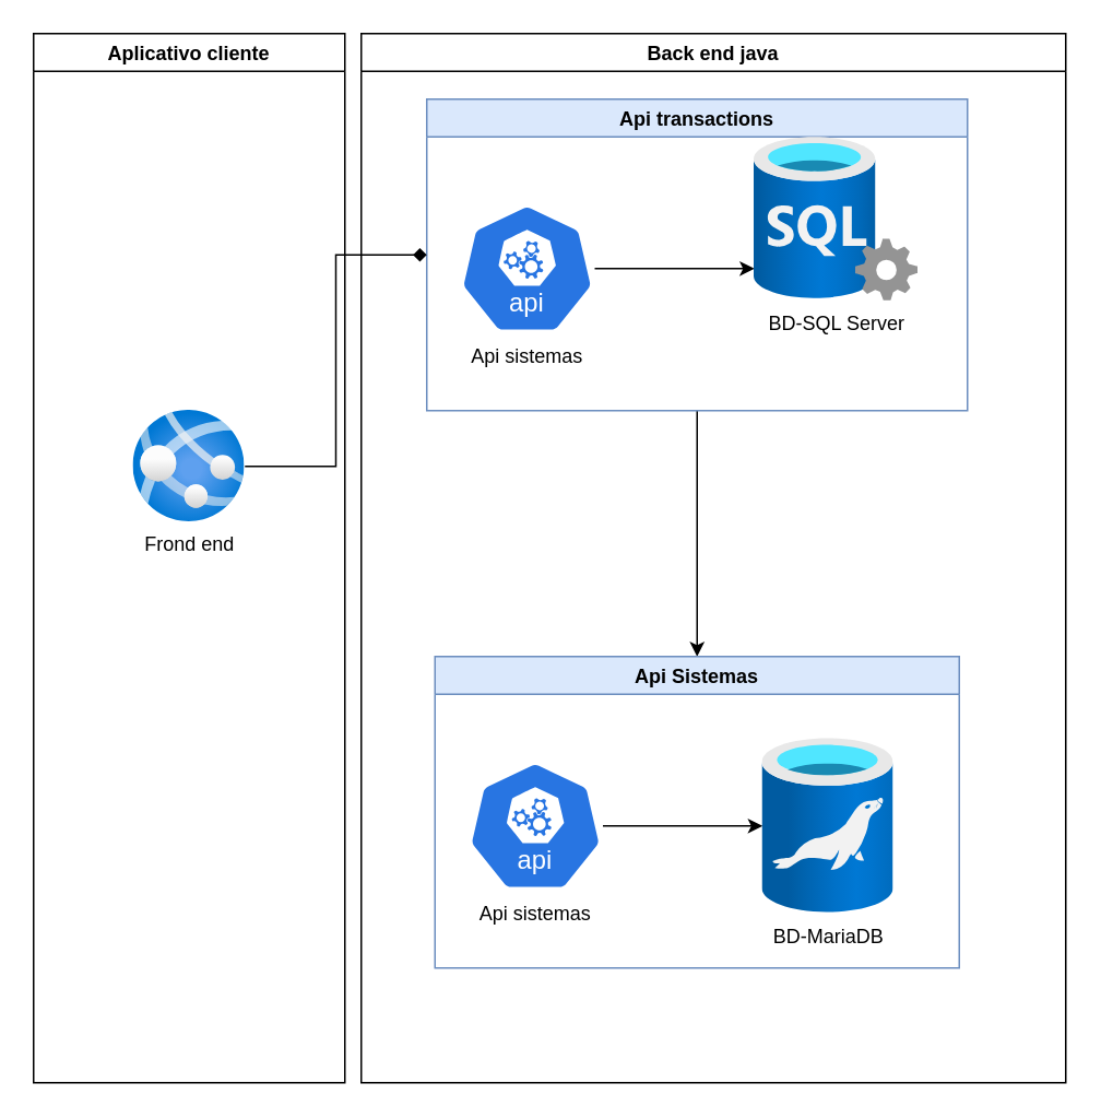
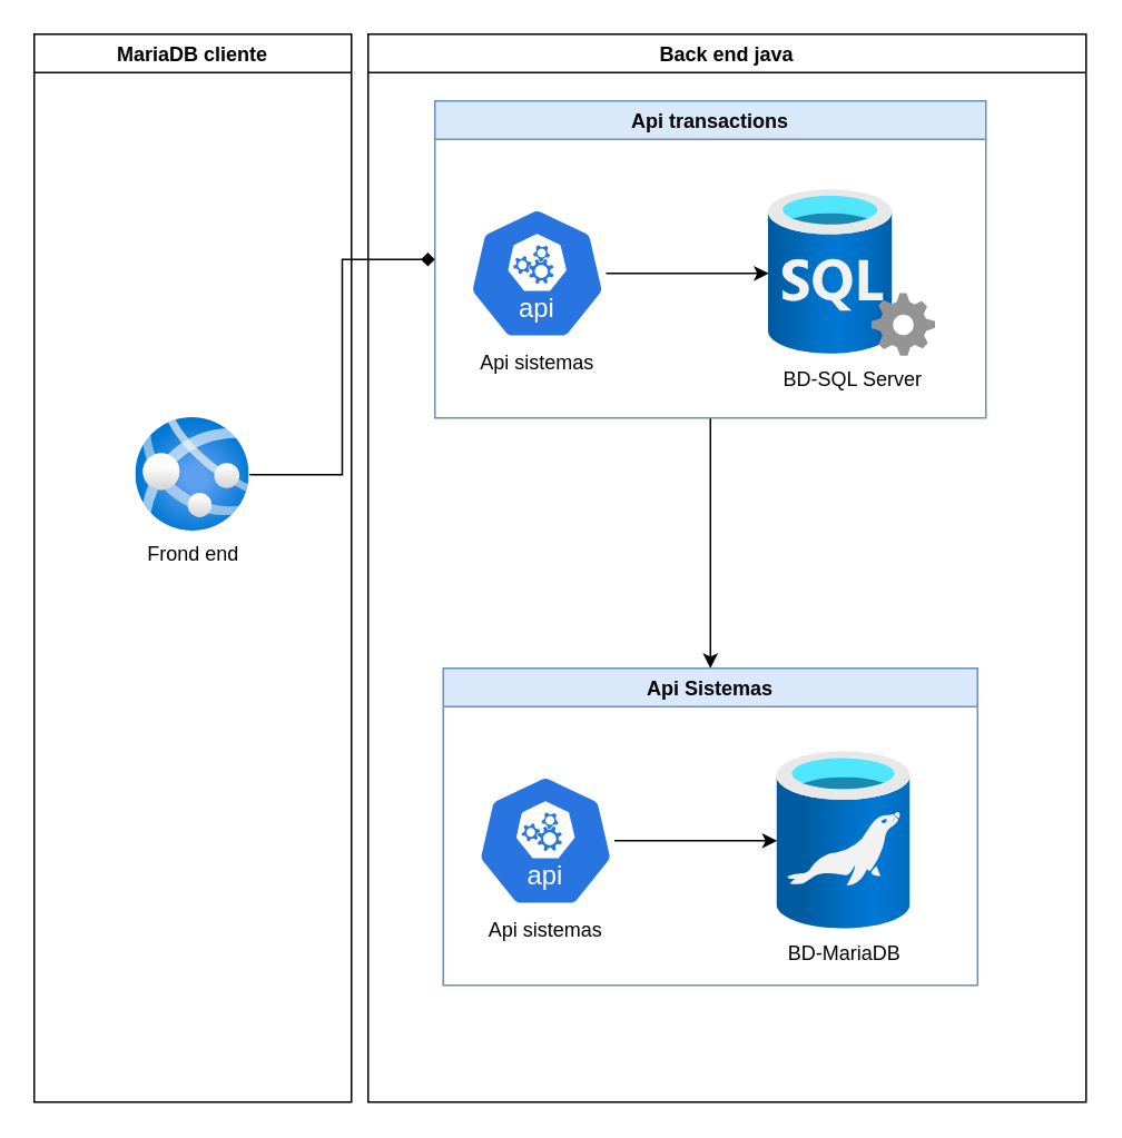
  <mxCell id="0" />
  <mxCell id="1" parent="0" />
- <mxCell id="2" value="Aplicativo cliente" style="swimlane;" vertex="1" parent="1"><mxGeometry x="20" y="20" width="190" height="640" as="geometry" /></mxCell>
+ <mxCell id="2" value="MariaDB cliente" style="swimlane;" vertex="1" parent="1"><mxGeometry x="20" y="20" width="190" height="640" as="geometry" /></mxCell>
  <mxCell id="3" value="Frond end" style="image;aspect=fixed;html=1;points=[];align=center;fontSize=12;image=img/lib/azure2/app_services/App_Services.svg;" vertex="1" parent="2"><mxGeometry x="61" y="230" width="68" height="68" as="geometry" /></mxCell>
  <mxCell id="4" value="Back end java" style="swimlane;startSize=23;" vertex="1" parent="1"><mxGeometry x="220" y="20" width="430" height="640" as="geometry" /></mxCell>
  <mxCell id="5" style="edgeStyle=orthogonalEdgeStyle;rounded=0;orthogonalLoop=1;jettySize=auto;html=1;" edge="1" parent="4" source="6" target="10"><mxGeometry relative="1" as="geometry" /></mxCell>
  <mxCell id="6" value="Api transactions" style="swimlane;startSize=23;fillColor=#dae8fc;strokeColor=#6c8ebf;" vertex="1" parent="4"><mxGeometry x="40" y="40" width="330" height="190" as="geometry" /></mxCell>
  <mxCell id="7" style="edgeStyle=orthogonalEdgeStyle;rounded=0;orthogonalLoop=1;jettySize=auto;html=1;" edge="1" parent="6" source="8"><mxGeometry relative="1" as="geometry"><mxPoint x="200" y="103.4" as="targetPoint" /></mxGeometry></mxCell>
  <mxCell id="8" value="Api sistemas" style="aspect=fixed;sketch=0;html=1;dashed=0;whitespace=wrap;verticalLabelPosition=bottom;verticalAlign=top;fillColor=#2875E2;strokeColor=#ffffff;points=[[0.005,0.63,0],[0.1,0.2,0],[0.9,0.2,0],[0.5,0,0],[0.995,0.63,0],[0.72,0.99,0],[0.5,1,0],[0.28,0.99,0]];shape=mxgraph.kubernetes.icon2;kubernetesLabel=1;prIcon=api" vertex="1" parent="6"><mxGeometry x="20" y="63.74" width="82.5" height="79.2" as="geometry" /></mxCell>
- <mxCell id="9" value="BD-SQL Server" style="image;aspect=fixed;html=1;points=[];align=center;fontSize=12;image=img/lib/azure2/databases/SQL_Server.svg;" vertex="1" parent="6"><mxGeometry x="200" y="23.34" width="100" height="100" as="geometry" /></mxCell>
+ <mxCell id="9" value="BD-SQL Server" style="image;aspect=fixed;html=1;points=[];align=center;fontSize=12;image=img/lib/azure2/databases/SQL_Server.svg;" vertex="1" parent="6"><mxGeometry x="200" y="53.34" width="100" height="100" as="geometry" /></mxCell>
  <mxCell id="10" value="Api Sistemas" style="swimlane;startSize=23;fillColor=#dae8fc;strokeColor=#6c8ebf;" vertex="1" parent="4"><mxGeometry x="45" y="380" width="320" height="190" as="geometry" /></mxCell>
  <mxCell id="11" style="edgeStyle=orthogonalEdgeStyle;rounded=0;orthogonalLoop=1;jettySize=auto;html=1;" edge="1" parent="10" source="12" target="13"><mxGeometry relative="1" as="geometry" /></mxCell>
  <mxCell id="12" value="Api sistemas" style="aspect=fixed;sketch=0;html=1;dashed=0;whitespace=wrap;verticalLabelPosition=bottom;verticalAlign=top;fillColor=#2875E2;strokeColor=#ffffff;points=[[0.005,0.63,0],[0.1,0.2,0],[0.9,0.2,0],[0.5,0,0],[0.995,0.63,0],[0.72,0.99,0],[0.5,1,0],[0.28,0.99,0]];shape=mxgraph.kubernetes.icon2;kubernetesLabel=1;prIcon=api" vertex="1" parent="10"><mxGeometry x="20" y="63.74" width="82.5" height="79.2" as="geometry" /></mxCell>
  <mxCell id="13" value="BD-MariaDB" style="image;aspect=fixed;html=1;points=[];align=center;fontSize=12;image=img/lib/azure2/databases/Azure_Database_MariaDB_Server.svg;" vertex="1" parent="10"><mxGeometry x="200" y="50.0" width="80" height="106.67" as="geometry" /></mxCell>
  <mxCell id="14" style="edgeStyle=orthogonalEdgeStyle;rounded=0;orthogonalLoop=1;jettySize=auto;html=1;entryX=0;entryY=0.5;entryDx=0;entryDy=0;endArrow=diamond;" edge="1" parent="1" source="3" target="6"><mxGeometry relative="1" as="geometry" /></mxCell>
